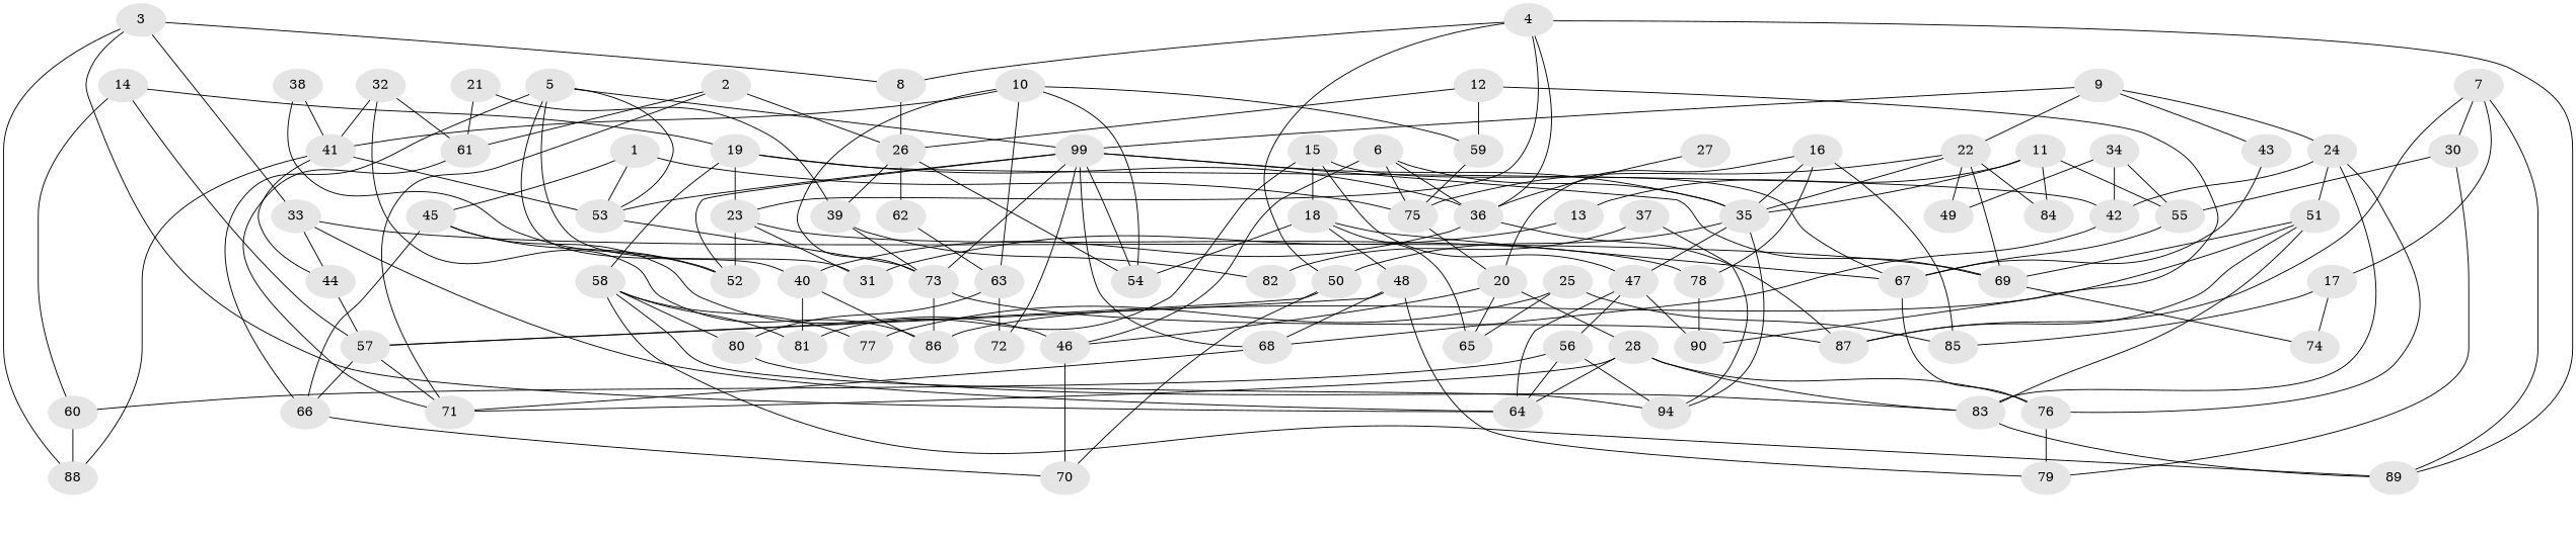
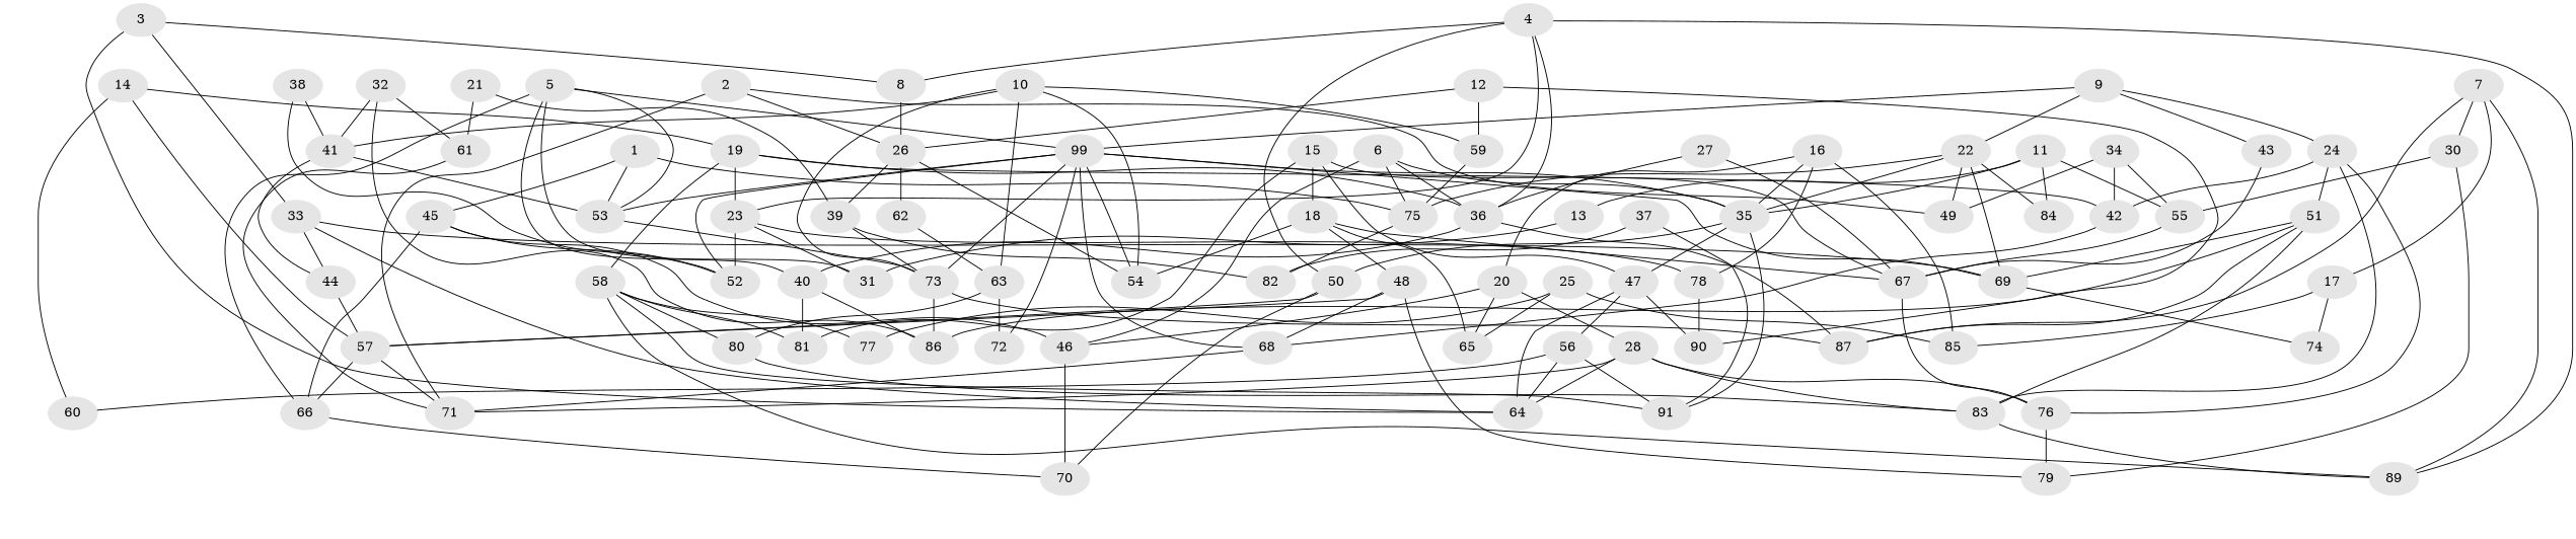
  graph {
    node [color=gray90 style=filled]
    1
    45
    53
    75
    66
    46
    52
    73
    82
    2
    26
    49
    71
    54
    39
    62
    3
    8
    33
    64
-   88
    69
    44
    4
    23
    36
    50
    89
    31
    78
    40
    87
    57
    70
    5
    n36 [label=99]
    35
    68
    72
    81
    86
    6
    47
-   91 [label=94]
+   91
    7
    17
    30
    85
    74
    55
    79
    10
    41
    59
    63
    9
    22
    24
    43
    84
    42
    51
    76
    83
    67
    80
    11
    13
    12
    90
    14
    19
    60
    58
    15
    18
    48
    65
    56
    16
    20
    28
    34
    77
    21
    61
    25
    27
    32
    37
    38
    1 -- 45
    1 -- 53
    1 -- 75
    45 -- 66
    45 -- 46
    45 -- 52
    53 -- 73
-   75 -- 20
+   75 -- 82
    66 -- 70
    46 -- 70
    73 -- 87
    73 -- 86
    2 -- 26
-   2 -- 61
+   2 -- 49
    2 -- 71
    26 -- 54
    26 -- 39
    26 -- 62
    39 -- 73
    39 -- 82
    62 -- 63
    3 -- 8
    3 -- 33
    3 -- 64
-   3 -- 88
    8 -- 26
    33 -- 64
    33 -- 69
    33 -- 44
    69 -- 74
    44 -- 57
    4 -- 8
    4 -- 23
    4 -- 36
    4 -- 50
    4 -- 89
    23 -- 52
    23 -- 31
    23 -- 78
    36 -- 40
    36 -- 87
    50 -- 57
    50 -- 70
    78 -- 90
    40 -- 81
    40 -- 86
    57 -- 66
    57 -- 71
    5 -- 53
    5 -- 66
    5 -- 31
    5 -- 40
    5 -- n36
    n36 -- 53
    n36 -- 52
    n36 -- 73
    n36 -- 54
    n36 -- 69
    n36 -- 35
    n36 -- 68
    n36 -- 72
    35 -- 50
    35 -- 47
    35 -- 91
    68 -- 71
    6 -- 75
    6 -- 46
    6 -- 36
    6 -- 35
    47 -- 64
    47 -- 90
    47 -- 56
    7 -- 89
    7 -- 87
    7 -- 17
    7 -- 30
    17 -- 85
    17 -- 74
    30 -- 55
    30 -- 79
    55 -- 67
    10 -- 73
    10 -- 54
    10 -- 41
    10 -- 59
    10 -- 63
    41 -- 53
-   41 -- 88
    41 -- 44
    59 -- 75
    63 -- 72
    63 -- 80
    9 -- n36
    9 -- 22
    9 -- 24
    9 -- 43
    22 -- 75
    22 -- 49
    22 -- 69
    22 -- 35
    22 -- 84
    24 -- 42
    24 -- 51
    24 -- 76
    24 -- 83
    43 -- 67
    42 -- 68
    51 -- 69
    51 -- 87
    51 -- 86
    51 -- 83
    76 -- 79
    83 -- 89
    67 -- 76
    80 -- 83
    11 -- 35
    11 -- 55
    11 -- 84
    11 -- 13
    13 -- 31
    12 -- 26
    12 -- 59
    12 -- 90
    14 -- 57
    14 -- 19
    14 -- 60
    19 -- 23
    19 -- 36
    19 -- 42
    19 -- 58
-   60 -- 88
    58 -- 89
    58 -- 81
    58 -- 91
    58 -- 80
    58 -- 77
    15 -- 81
    15 -- 47
    15 -- 67
    15 -- 18
    18 -- 54
    18 -- 67
    18 -- 48
    18 -- 65
    48 -- 57
    48 -- 68
    48 -- 79
    56 -- 64
    56 -- 91
    56 -- 60
    16 -- 78
    16 -- 35
    16 -- 85
    16 -- 20
    20 -- 46
    20 -- 65
    20 -- 28
    28 -- 71
    28 -- 64
    28 -- 76
    28 -- 83
    34 -- 49
    34 -- 55
    34 -- 42
    21 -- 39
    21 -- 61
    61 -- 71
    25 -- 85
    25 -- 65
    25 -- 77
    27 -- 36
+   27 -- 67
    32 -- 86
    32 -- 41
    32 -- 61
    37 -- 82
    37 -- 91
    38 -- 52
    38 -- 41
  }
